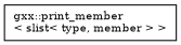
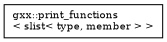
  digraph {
    rankdir=LR
    fontname="DejaVu Serif"
-   n1 [color=black fillcolor=white fontname="DejaVu Serif" fontsize=10 height=0.2 label="gxx::print_member\l\< slist\< type, member \> \>" shape=record style=filled width=0.4]
+   n1 [color=black fillcolor=white fontname="DejaVu Serif" fontsize=10 height=0.2 label="gxx::print_functions\l\< slist\< type, member \> \>" shape=record style=filled width=0.4]
  }
